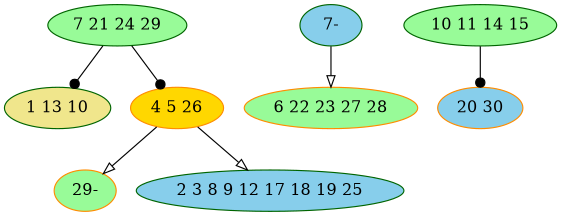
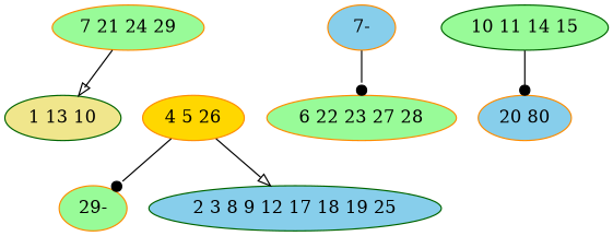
  digraph {
    node [color=darkorange fillcolor=palegreen style=filled]
    edge [arrowhead=dot]
-   n1 [color=darkgreen label="7 21 24 29"]
+   n1 [label="7 21 24 29"]
    n2 [color=darkgreen fillcolor=khaki label="1 13 10"]
    n3 [fillcolor=gold label="4 5 26"]
    n4 [label="29-"]
    n5 [color=darkgreen fillcolor=skyblue label="2 3 8 9 12 17 18 19 25"]
-   n6 [color=darkgreen fillcolor=skyblue label="7-"]
+   n6 [fillcolor=skyblue label="7-"]
    n7 [label="6 22 23 27 28"]
    n8 [color=darkgreen label="10 11 14 15"]
-   n9 [fillcolor=skyblue label="20 30"]
-   n1 -> n2
-   n1 -> n3
-   n3 -> n4 [arrowhead=onormal]
+   n9 [fillcolor=skyblue label="20 80"]
+   n1 -> n2 [arrowhead=onormal]
+   n3 -> n4
    n3 -> n5 [arrowhead=onormal]
-   n6 -> n7 [arrowhead=onormal]
+   n6 -> n7
    n8 -> n9
  }
